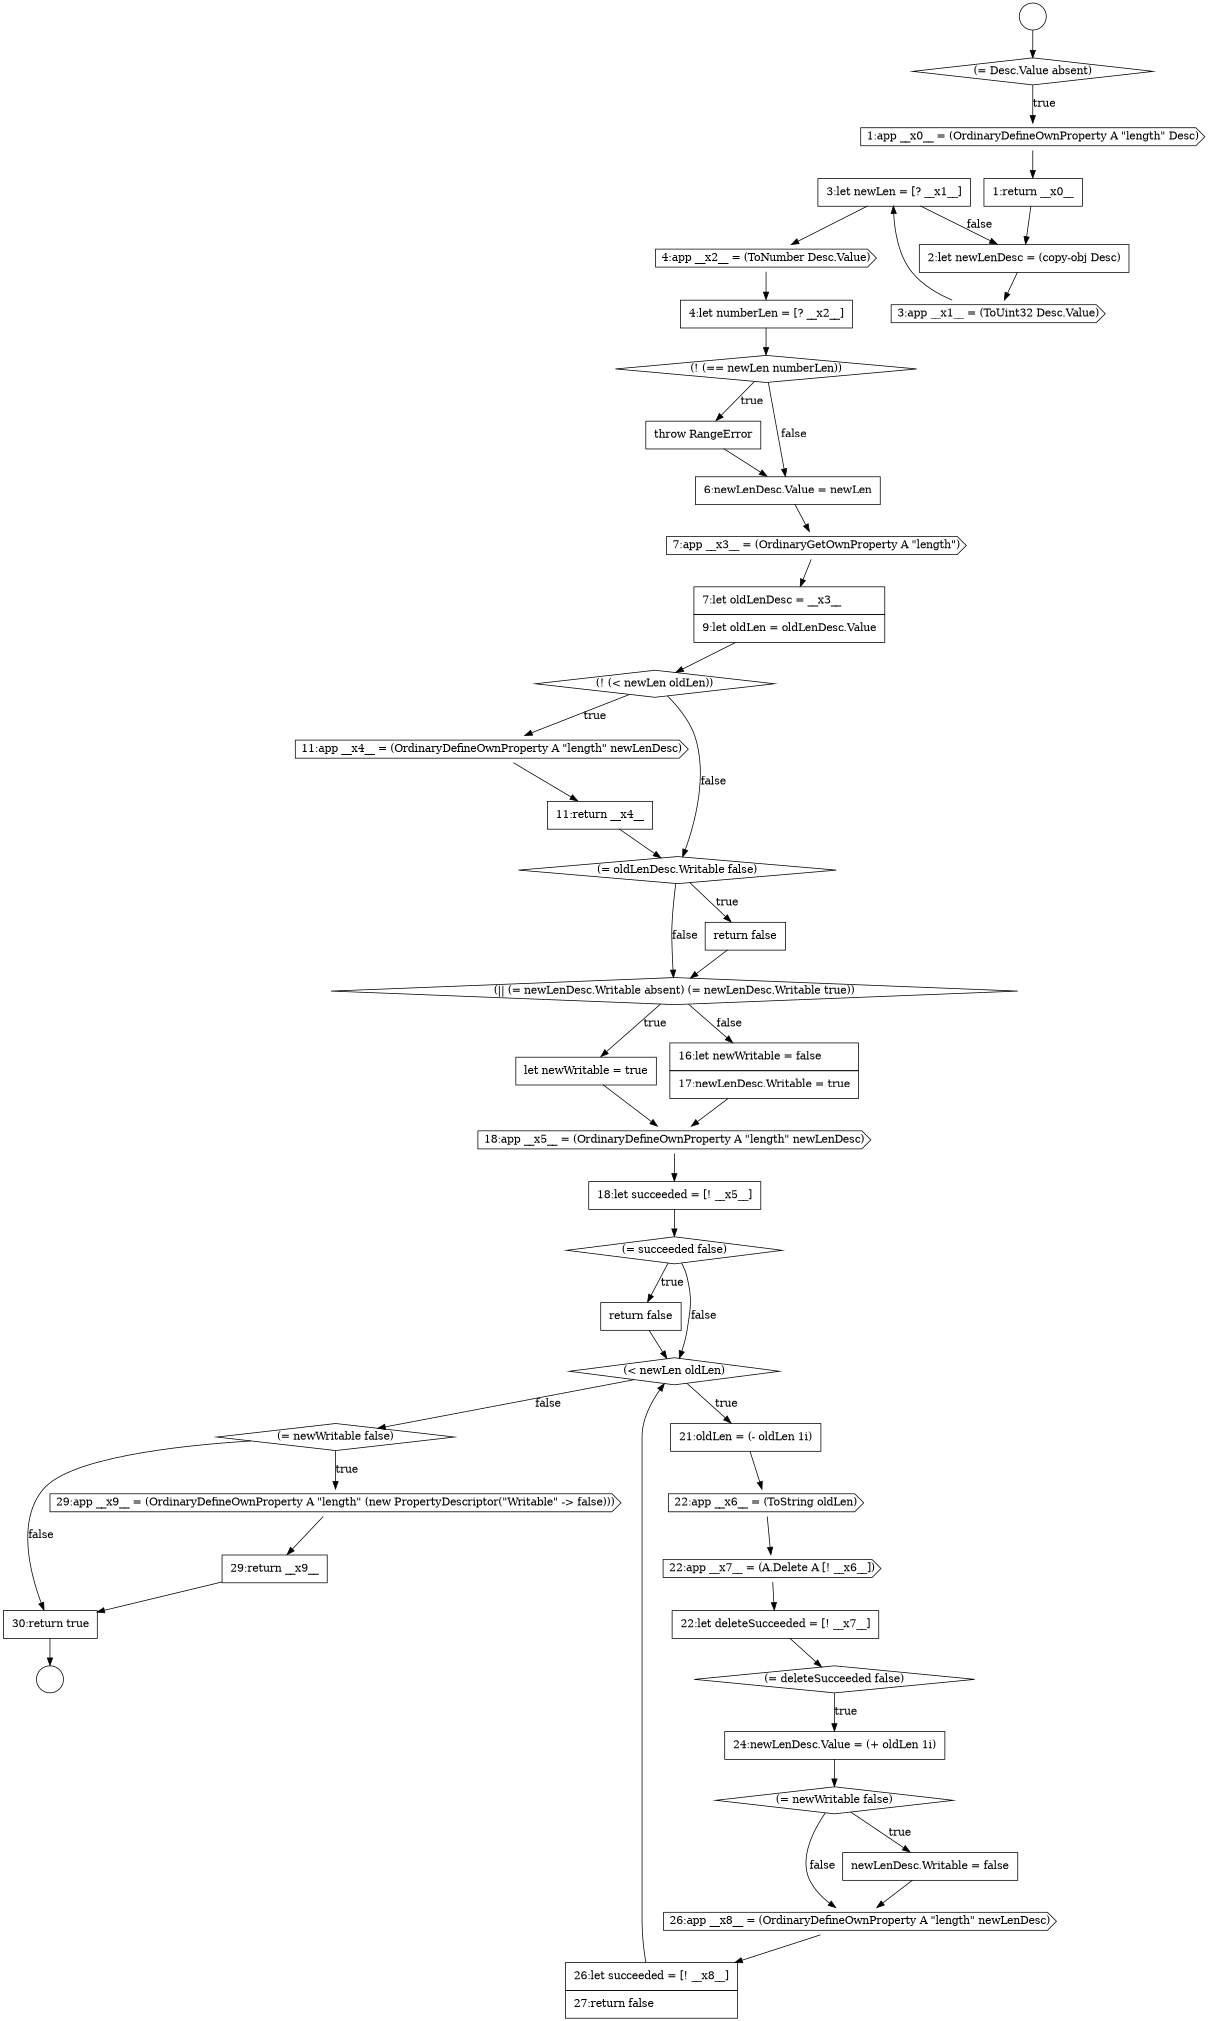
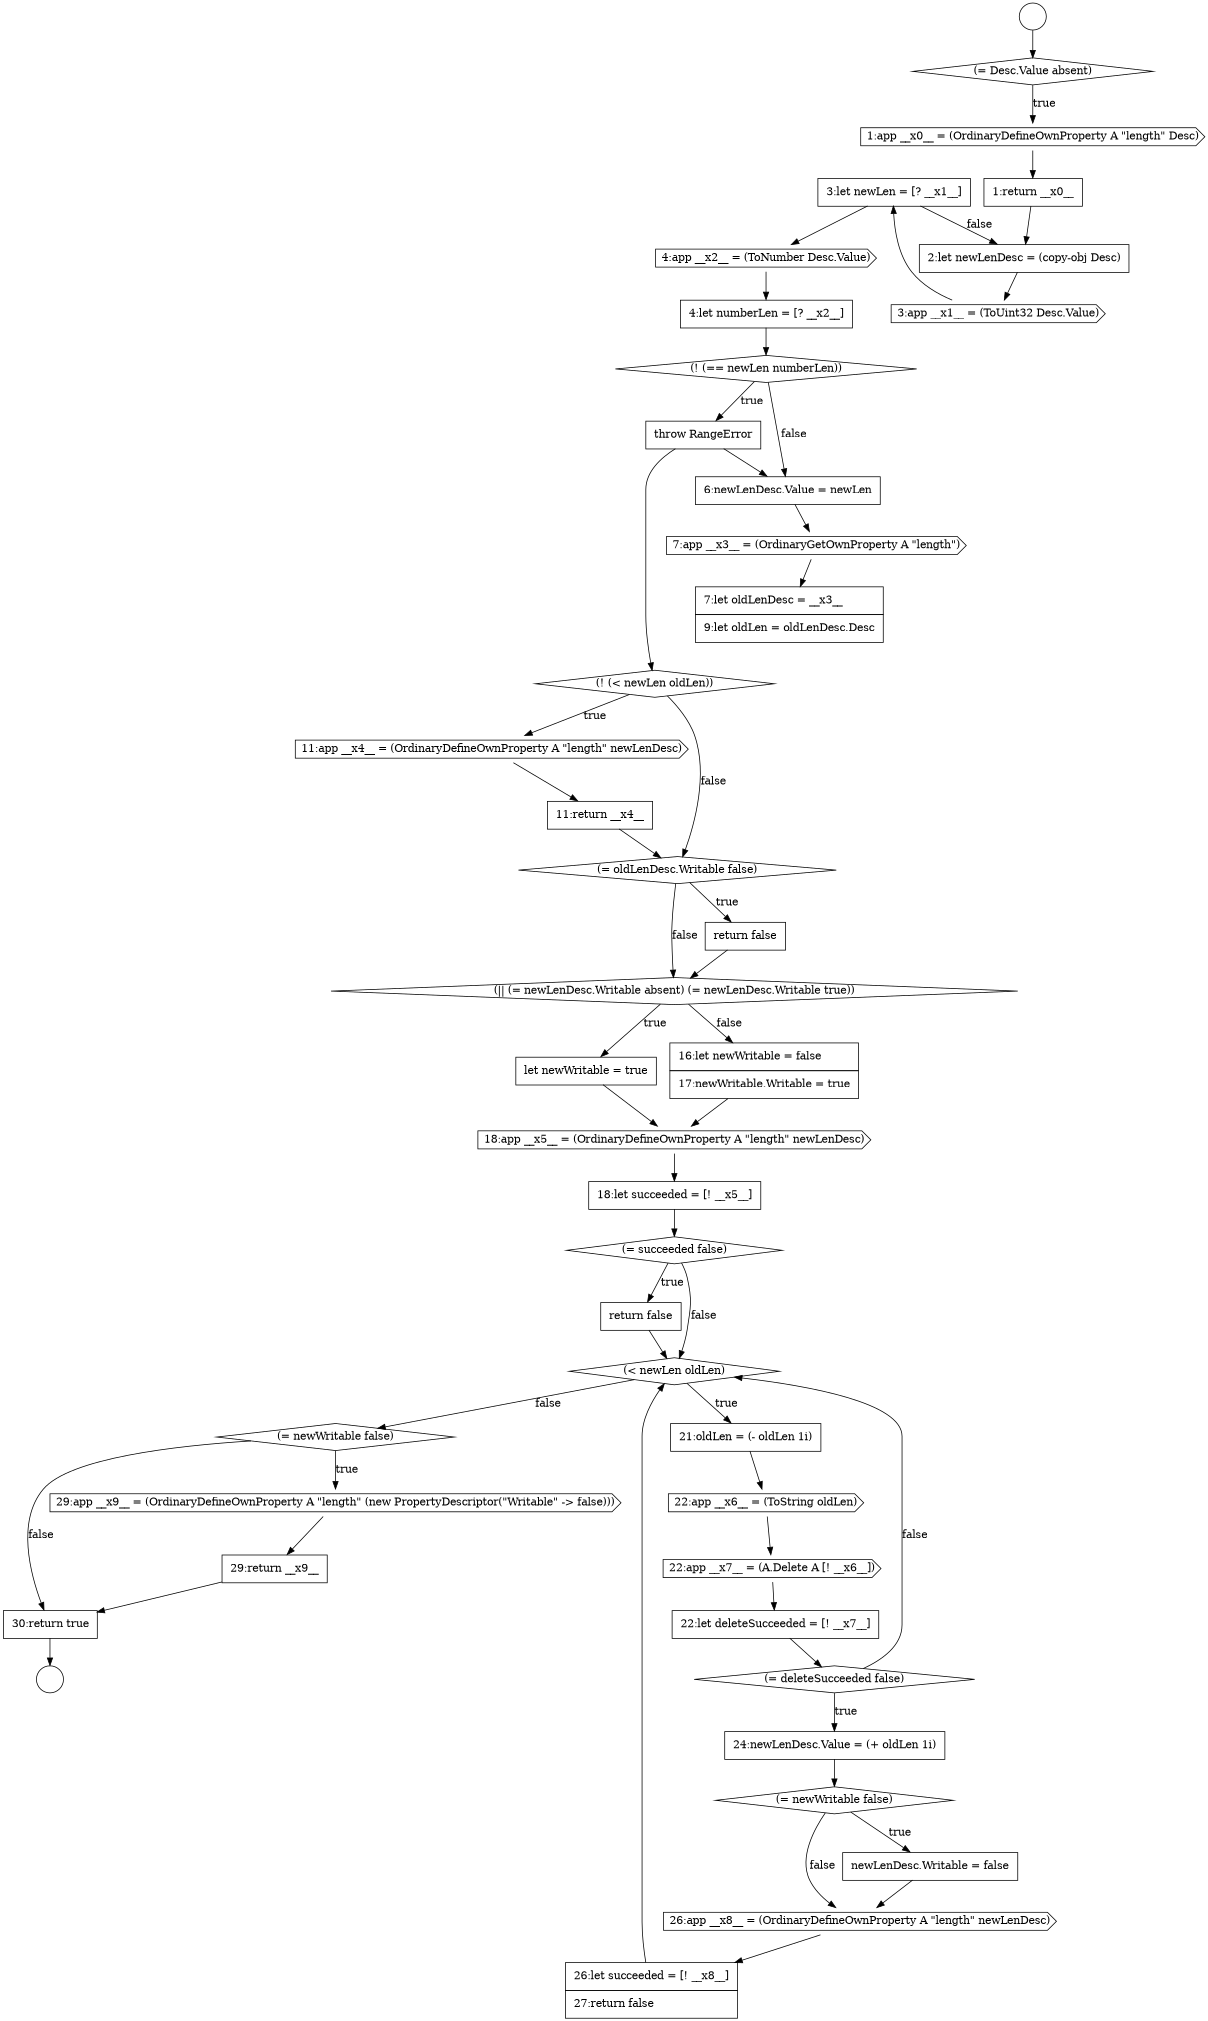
  digraph {
    node [color=black fillcolor=white shape=none style=filled]
    edge [color=black]
    n1 [label=<<font color="black">     <table border="0" cellborder="1" cellspacing="0" cellpadding="10">       <tr><td align="left">throw RangeError</td></tr>     </table>   </font>> margin=0]
    n2 [label=<<font color="black">     <table border="0" cellborder="1" cellspacing="0" cellpadding="10">       <tr><td align="left">6:newLenDesc.Value = newLen</td></tr>     </table>   </font>> margin=0]
    n3 [label=<<font color="black">7:app __x3__ = (OrdinaryGetOwnProperty A &quot;length&quot;)</font>> shape=cds]
    n4 [label=<<font color="black">     <table border="0" cellborder="1" cellspacing="0" cellpadding="10">       <tr><td align="left">let newWritable = true</td></tr>     </table>   </font>> margin=0]
    n5 [label=<<font color="black">18:app __x5__ = (OrdinaryDefineOwnProperty A &quot;length&quot; newLenDesc)</font>> shape=cds]
    n6 [label=<<font color="black">     <table border="0" cellborder="1" cellspacing="0" cellpadding="10">       <tr><td align="left">18:let succeeded = [! __x5__]</td></tr>     </table>   </font>> margin=0]
    n7 [label=<<font color="black">     <table border="0" cellborder="1" cellspacing="0" cellpadding="10">       <tr><td align="left">24:newLenDesc.Value = (+ oldLen 1i)</td></tr>     </table>   </font>> margin=0]
    n8 [label=<<font color="black">(= newWritable false)</font>> shape=diamond]
    n9 [label=<<font color="black">26:app __x8__ = (OrdinaryDefineOwnProperty A &quot;length&quot; newLenDesc)</font>> shape=cds]
    n10 [label=<<font color="black">     <table border="0" cellborder="1" cellspacing="0" cellpadding="10">       <tr><td align="left">newLenDesc.Writable = false</td></tr>     </table>   </font>> margin=0]
    n11 [label=<<font color="black">     <table border="0" cellborder="1" cellspacing="0" cellpadding="10">       <tr><td align="left">return false</td></tr>     </table>   </font>> margin=0]
    n12 [label=<<font color="black">(&lt; newLen oldLen)</font>> shape=diamond]
    n13 [label=<<font color="black">(= newWritable false)</font>> shape=diamond]
    n14 [label=<<font color="black">     <table border="0" cellborder="1" cellspacing="0" cellpadding="10">       <tr><td align="left">21:oldLen = (- oldLen 1i)</td></tr>     </table>   </font>> margin=0]
-   n15 [label=<<font color="black">     <table border="0" cellborder="1" cellspacing="0" cellpadding="10">       <tr><td align="left">7:let oldLenDesc = __x3__</td></tr>       <tr><td align="left">9:let oldLen = oldLenDesc.Value</td></tr>     </table>   </font>> margin=0]
+   n15 [label=<<font color="black">     <table border="0" cellborder="1" cellspacing="0" cellpadding="10">       <tr><td align="left">7:let oldLenDesc = __x3__</td></tr>       <tr><td align="left">9:let oldLen = oldLenDesc.Desc</td></tr>     </table>   </font>> margin=0]
    n16 [label=<<font color="black">     <table border="0" cellborder="1" cellspacing="0" cellpadding="10">       <tr><td align="left">2:let newLenDesc = (copy-obj Desc)</td></tr>     </table>   </font>> margin=0]
    n17 [label=<<font color="black">3:app __x1__ = (ToUint32 Desc.Value)</font>> shape=cds]
    n18 [label=<<font color="black">     <table border="0" cellborder="1" cellspacing="0" cellpadding="10">       <tr><td align="left">3:let newLen = [? __x1__]</td></tr>     </table>   </font>> margin=0]
    n19 [label=<<font color="black">(|| (= newLenDesc.Writable absent) (= newLenDesc.Writable true))</font>> shape=diamond]
-   n20 [label=<<font color="black">     <table border="0" cellborder="1" cellspacing="0" cellpadding="10">       <tr><td align="left">16:let newWritable = false</td></tr>       <tr><td align="left">17:newLenDesc.Writable = true</td></tr>     </table>   </font>> margin=0]
+   n20 [label=<<font color="black">     <table border="0" cellborder="1" cellspacing="0" cellpadding="10">       <tr><td align="left">16:let newWritable = false</td></tr>       <tr><td align="left">17:newWritable.Writable = true</td></tr>     </table>   </font>> margin=0]
    n21 [label=" " shape=circle]
    n22 [label=<<font color="black">     <table border="0" cellborder="1" cellspacing="0" cellpadding="10">       <tr><td align="left">26:let succeeded = [! __x8__]</td></tr>       <tr><td align="left">27:return false</td></tr>     </table>   </font>> margin=0]
    n23 [label=<<font color="black">(= succeeded false)</font>> shape=diamond]
    n24 [label=<<font color="black">(! (&lt; newLen oldLen))</font>> shape=diamond]
    n25 [label=<<font color="black">1:app __x0__ = (OrdinaryDefineOwnProperty A &quot;length&quot; Desc)</font>> shape=cds]
    n26 [label=<<font color="black">     <table border="0" cellborder="1" cellspacing="0" cellpadding="10">       <tr><td align="left">1:return __x0__</td></tr>     </table>   </font>> margin=0]
    n27 [label=<<font color="black">4:app __x2__ = (ToNumber Desc.Value)</font>> shape=cds]
    n28 [label=<<font color="black">     <table border="0" cellborder="1" cellspacing="0" cellpadding="10">       <tr><td align="left">4:let numberLen = [? __x2__]</td></tr>     </table>   </font>> margin=0]
    n29 [label=<<font color="black">(= deleteSucceeded false)</font>> shape=diamond]
    n30 [label=<<font color="black">11:app __x4__ = (OrdinaryDefineOwnProperty A &quot;length&quot; newLenDesc)</font>> shape=cds]
    n31 [label=<<font color="black">     <table border="0" cellborder="1" cellspacing="0" cellpadding="10">       <tr><td align="left">11:return __x4__</td></tr>     </table>   </font>> margin=0]
    n32 [label=<<font color="black">(= oldLenDesc.Writable false)</font>> shape=diamond]
    n33 [label=<<font color="black">     <table border="0" cellborder="1" cellspacing="0" cellpadding="10">       <tr><td align="left">return false</td></tr>     </table>   </font>> margin=0]
    n34 [label=<<font color="black">     <table border="0" cellborder="1" cellspacing="0" cellpadding="10">       <tr><td align="left">30:return true</td></tr>     </table>   </font>> margin=0]
    n35 [label=<<font color="black">29:app __x9__ = (OrdinaryDefineOwnProperty A &quot;length&quot; (new PropertyDescriptor(&quot;Writable&quot; -&gt; false)))</font>> shape=cds]
    n36 [label=<<font color="black">     <table border="0" cellborder="1" cellspacing="0" cellpadding="10">       <tr><td align="left">29:return __x9__</td></tr>     </table>   </font>> margin=0]
    n37 [label=<<font color="black">(= Desc.Value absent)</font>> shape=diamond]
    n38 [label=<<font color="black">22:app __x6__ = (ToString oldLen)</font>> shape=cds]
    n39 [label=<<font color="black">22:app __x7__ = (A.Delete A [! __x6__])</font>> shape=cds]
    n40 [label=<<font color="black">     <table border="0" cellborder="1" cellspacing="0" cellpadding="10">       <tr><td align="left">22:let deleteSucceeded = [! __x7__]</td></tr>     </table>   </font>> margin=0]
    n41 [label=<<font color="black">(! (== newLen numberLen))</font>> shape=diamond]
    n42 [label=" " shape=circle]
    n1 -> n2
    n2 -> n3
    n3 -> n15
    n4 -> n5
    n5 -> n6
    n6 -> n23
    n7 -> n8
    n8 -> n9 [label=<<font color="black">false</font>>]
    n8 -> n10 [label=<<font color="black">true</font>>]
    n9 -> n22
    n10 -> n9
    n11 -> n12
    n12 -> n13 [label=<<font color="black">false</font>>]
    n12 -> n14 [label=<<font color="black">true</font>>]
    n13 -> n34 [label=<<font color="black">false</font>>]
    n13 -> n35 [label=<<font color="black">true</font>>]
    n14 -> n38
-   n15 -> n24
+   n1 -> n24
    n16 -> n17
    n17 -> n18
    n18 -> n16 [label=<<font color="black">false</font>>]
    n18 -> n27
    n19 -> n4 [label=<<font color="black">true</font>>]
    n19 -> n20 [label=<<font color="black">false</font>>]
    n20 -> n5
    n22 -> n12
    n23 -> n11 [label=<<font color="black">true</font>>]
    n23 -> n12 [label=<<font color="black">false</font>>]
    n24 -> n30 [label=<<font color="black">true</font>>]
    n24 -> n32 [label=<<font color="black">false</font>>]
    n25 -> n26
    n26 -> n16
    n27 -> n28
    n28 -> n41
    n29 -> n7 [label=<<font color="black">true</font>>]
+   n29 -> n12 [label=<<font color="black">false</font>>]
    n30 -> n31
    n31 -> n32
    n32 -> n19 [label=<<font color="black">false</font>>]
    n32 -> n33 [label=<<font color="black">true</font>>]
    n33 -> n19
    n34 -> n21
    n35 -> n36
    n36 -> n34
    n37 -> n25 [label=<<font color="black">true</font>>]
    n38 -> n39
    n39 -> n40
    n40 -> n29
    n41 -> n1 [label=<<font color="black">true</font>>]
    n41 -> n2 [label=<<font color="black">false</font>>]
    n42 -> n37
  }
